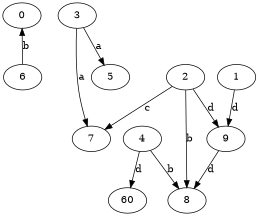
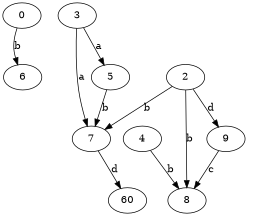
  strict digraph {
    0
    6
    3
    5
    7
    n6 [label=60]
    9
    8
    4
-   1
    2
-   6 -> 0 [label=b]
+   0 -> 6 [label=b]
    3 -> 5 [label=a]
    3 -> 7 [label=a]
-   4 -> n6 [label=d]
-   9 -> 8 [label=d]
+   5 -> 7 [label=b]
+   7 -> n6 [label=d]
+   9 -> 8 [label=c]
    4 -> 8 [label=b]
-   1 -> 9 [label=d]
-   2 -> 7 [label=c]
+   2 -> 7 [label=b]
    2 -> 9 [label=d]
    2 -> 8 [label=b]
  }
